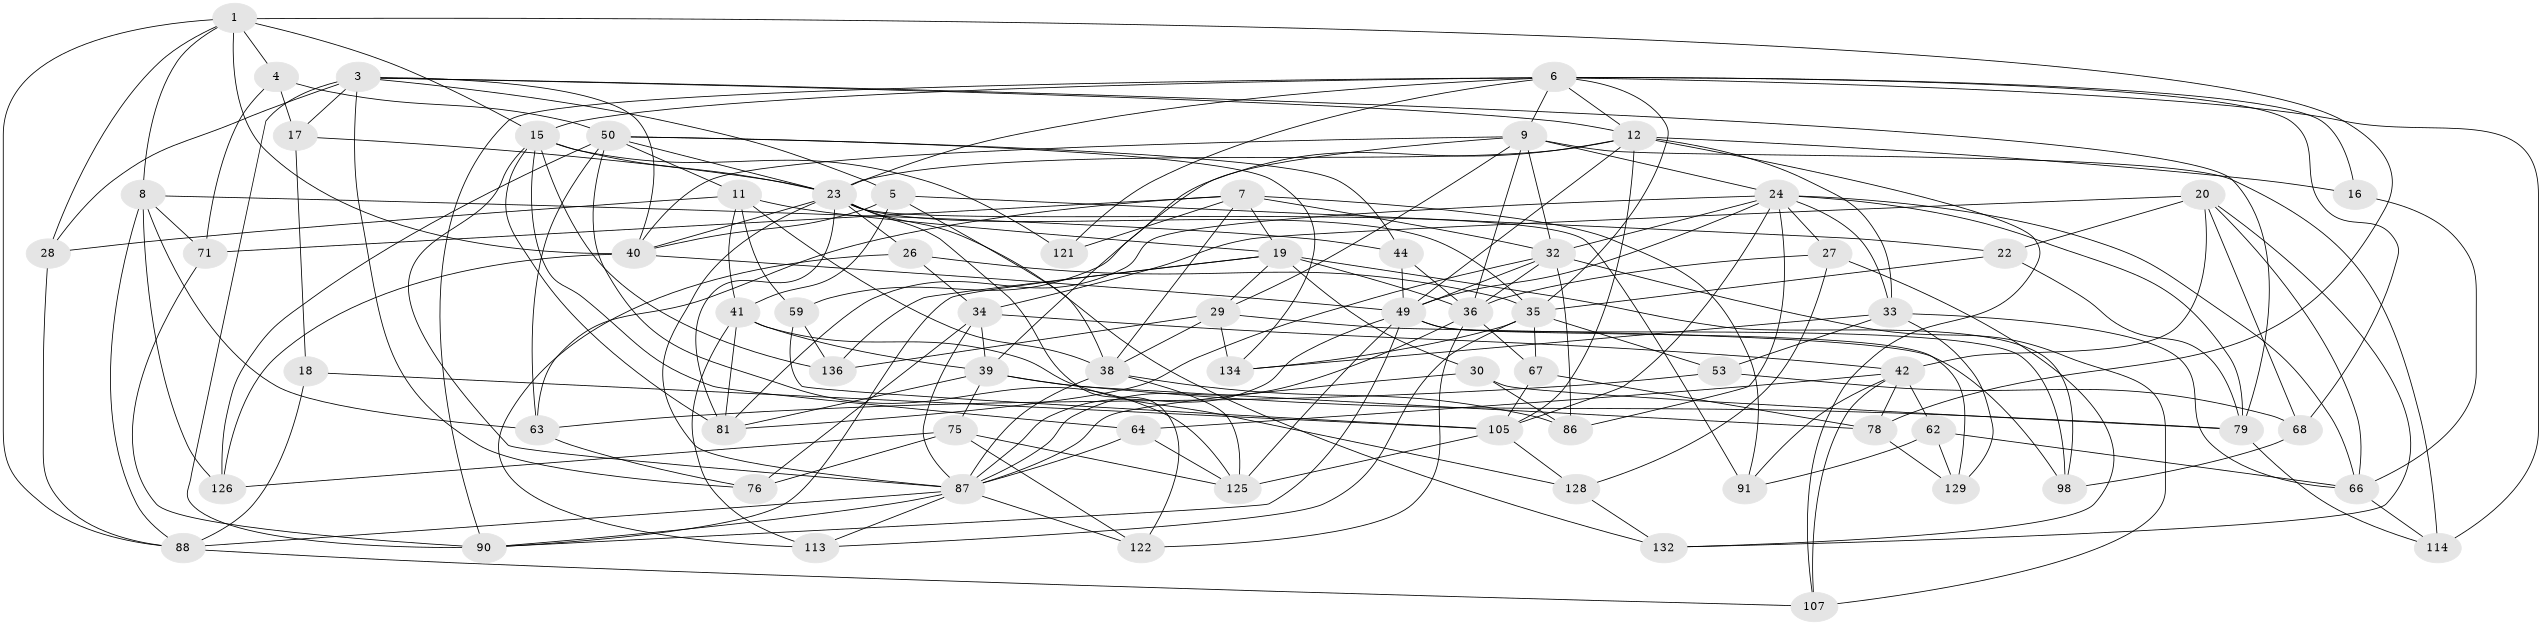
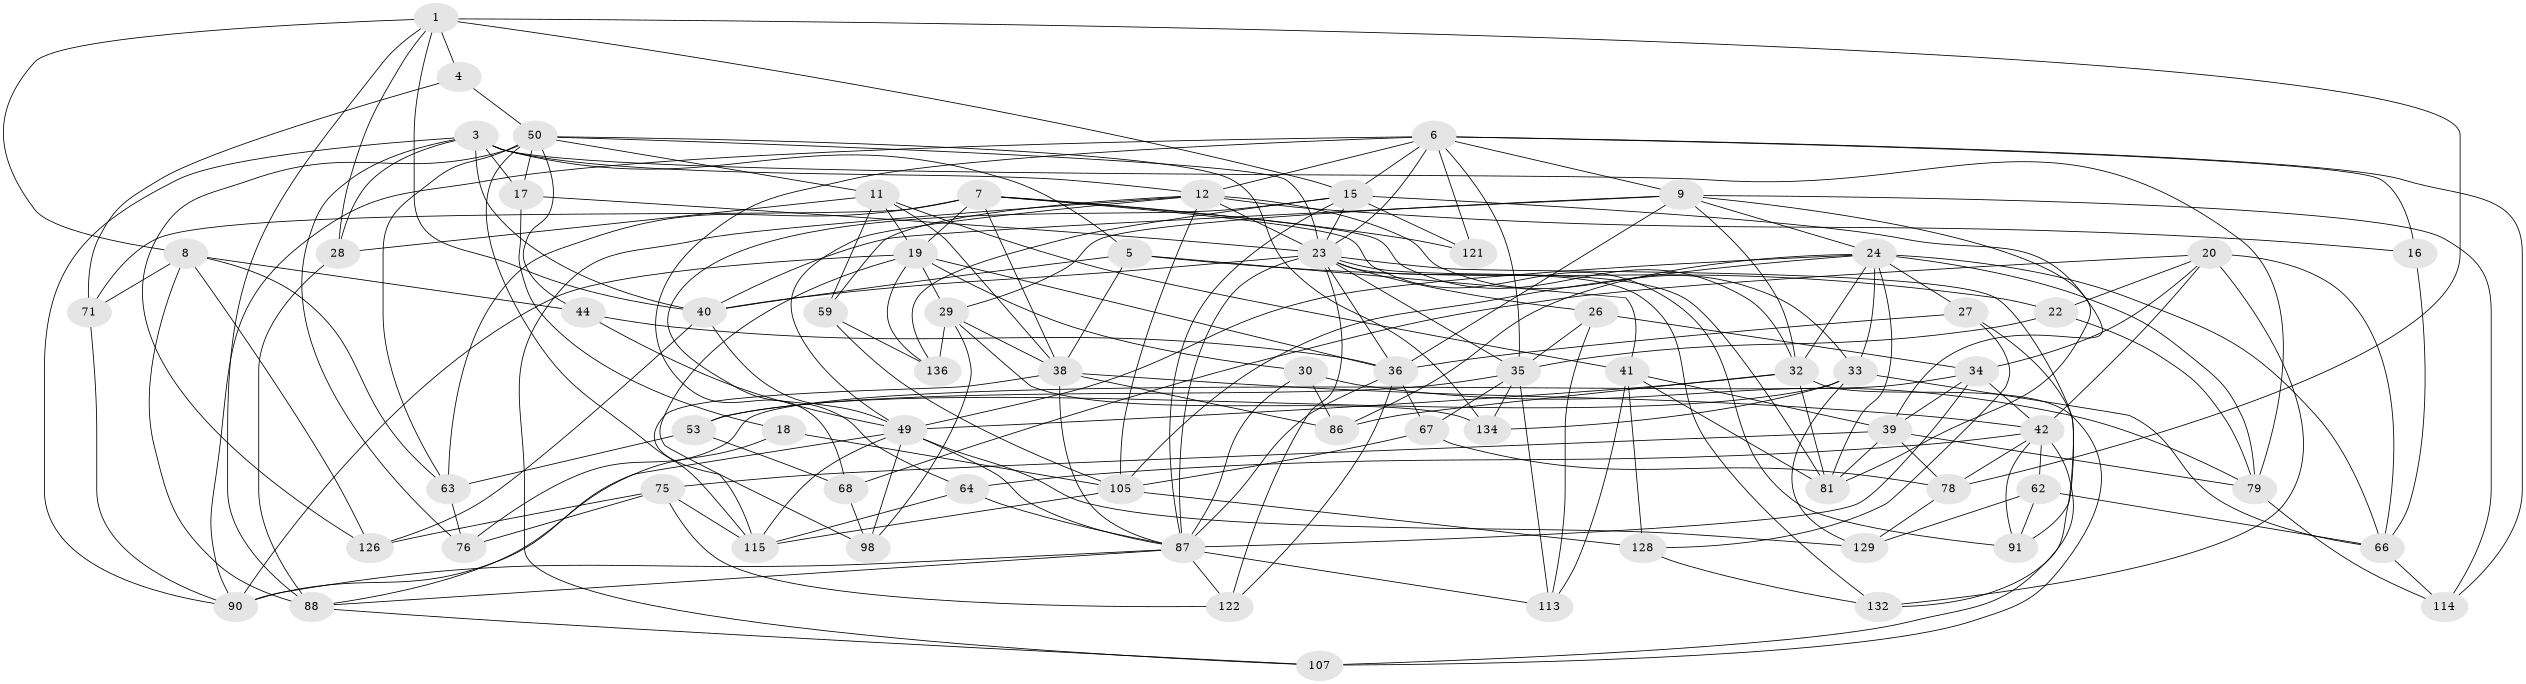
  graph {
    node [color=gray90 style=filled]
    1 [super="+103+2"]
    4
    8 [super="+123"]
    15 [super="+94+92"]
    28
    40 [super="+43+52"]
    n7 [label=78 super="+74"]
    88 [super="+140"]
    17
    n10 [label=50 super="+13"]
    71
    63 [super="+124"]
    n13 [label=44]
    126
    23 [super="+31+41+25"]
    121
    64
    81 [super="+116"]
    87 [super="+99+100"]
    136
    49 [super="+80+56"]
    129
    107
    3 [super="+37"]
    5 [super="+119"]
    12 [super="+46+141"]
    76
    79 [super="+112"]
    90 [super="+127"]
    n30 [label=41 super="+78"]
    22
    38 [super="+47+106"]
    16
    59
    33 [super="+50"]
    105 [super="+128"]
    18
    114
    11 [super="+55"]
-   115 [super="+117" label=125]
+   115 [super="+117"]
    134
    39 [super="+120+65"]
    113
    n44 [label=128]
    35 [super="+89+51"]
    42 [super="+85+84"]
    86
    6 [super="+61+45"]
    9 [super="+48+83"]
    68
    32 [super="+69+108"]
    24 [super="+44+82"]
    29 [super="+118"]
    36 [super="+97+70"]
    66 [super="+109"]
    91
    132
    26
    122
    53
    67
    98
    7 [super="+60"]
    19 [super="+101+110"]
    30
    27
    75 [super="+95"]
    20 [super="+104"]
    34 [super="+131"]
    62
    1 -- 4
    1 -- 8
    1 -- 15
    1 -- 28
    1 -- 40
    1 -- n7 [weight=2]
    1 -- 88
-   4 -- 17
+   n10 -- 17
    4 -- n10
    4 -- 71
    8 -- 88
    8 -- 71
    8 -- 63
    8 -- n13
    8 -- 126
    15 -- 23
    15 -- 121
    15 -- 64
    15 -- 81
    15 -- 87
    15 -- 136
    28 -- 88
    40 -- 126
    40 -- 49
    n7 -- 129
    88 -- 107
    17 -- 23
    17 -- 18
    n10 -- 63
    n10 -- n13
    n10 -- 126
    n10 -- 23
    n10 -- 11
    n10 -- 115
    n10 -- 134
    71 -- 90
    63 -- 76
    n13 -- 49
    n13 -- 36
    23 -- 40
    23 -- 81
    23 -- 87
    23 -- 35
    23 -- 91
    23 -- 132
    23 -- 26
    23 -- 122
    64 -- 87
    64 -- 115
    87 -- 88
    87 -- 90
    87 -- 113
    87 -- 122
    49 -- 87
    49 -- 129
    49 -- 90
    49 -- 115
    49 -- 98
    3 -- 28
    3 -- 40
    3 -- 17
    3 -- 5
    3 -- 12
    3 -- 76
    3 -- 79
    3 -- 90
    5 -- 40 [weight=2]
    5 -- n30
    5 -- 22
    5 -- 38
    12 -- 23
    12 -- 49
    12 -- 107
    12 -- 16 [weight=2]
    12 -- 59
    12 -- 33
    12 -- 105
    79 -- 114
    n30 -- 81
    n30 -- 39
    n30 -- 113
    n30 -- n44
    22 -- 79
    22 -- 35
    38 -- 87
    38 -- 115
+   38 -- 42
    38 -- 86
    16 -- 66
    59 -- 136
    59 -- 105
    33 -- 129
    33 -- 134
    33 -- 66
    33 -- 53
    105 -- 115
    105 -- n44
    18 -- 88
    18 -- 105 [weight=2]
    11 -- 28
    11 -- n30
    11 -- 38
    11 -- 59
    11 -- 19
    39 -- n7
    39 -- 81
    39 -- 79
    39 -- 75 [weight=2]
    n44 -- 132
    35 -- 134
    35 -- 113
    35 -- 53
    35 -- 67
    42 -- n7
    42 -- 64
    42 -- 107
    42 -- 91
    42 -- 62
    6 -- 15
    6 -- 23
    6 -- 121
    6 -- 12
    6 -- 90
    6 -- 16
    6 -- 114
    6 -- 35
    6 -- 9
    6 -- 68
    9 -- 40
    9 -- 114
    9 -- 39
    9 -- 32
    9 -- 24
    9 -- 29
    9 -- 36
    68 -- 98
    32 -- 81
    32 -- 49
    32 -- 107
    32 -- 86
-   32 -- 36
+   23 -- 36
    24 -- 81
    24 -- 49
    24 -- 79
    24 -- 33
    24 -- 105
    24 -- 86
    24 -- 32
    24 -- 66
    24 -- 27
    29 -- 136
    29 -- 38
    29 -- 134
    29 -- 98
    36 -- 87
    36 -- 122
    36 -- 67
    66 -- 114
    26 -- 113
    26 -- 35
    26 -- 34
    53 -- 63
    53 -- 68
    67 -- n7
    67 -- 105
    7 -- 71
    7 -- 63 [weight=2]
    7 -- 121
    7 -- 38
    7 -- 32
    7 -- 91
    7 -- 19
    19 -- 136
    19 -- 90
    19 -- 29
    19 -- 36
    19 -- 98
    19 -- 30
    30 -- 87
    30 -- 79
    30 -- 86
    27 -- n44
    27 -- 36
    27 -- 132
    75 -- 126
    75 -- 76
    75 -- 115
    75 -- 122
    20 -- 22
    20 -- 42
    20 -- 68
    20 -- 66
    20 -- 132
    20 -- 34
    34 -- 87
    34 -- 76
    34 -- 39
    34 -- 42
    62 -- 129
    62 -- 66
    62 -- 91
  }
